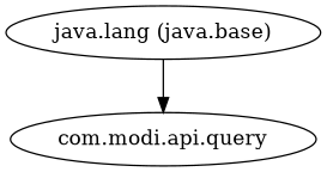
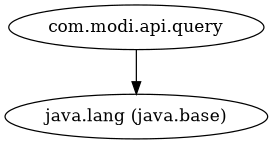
  digraph {
    "com.modi.api.query"
    "java.lang (java.base)"
-   "java.lang (java.base)" -> "com.modi.api.query"
+   "com.modi.api.query" -> "java.lang (java.base)"
  }
